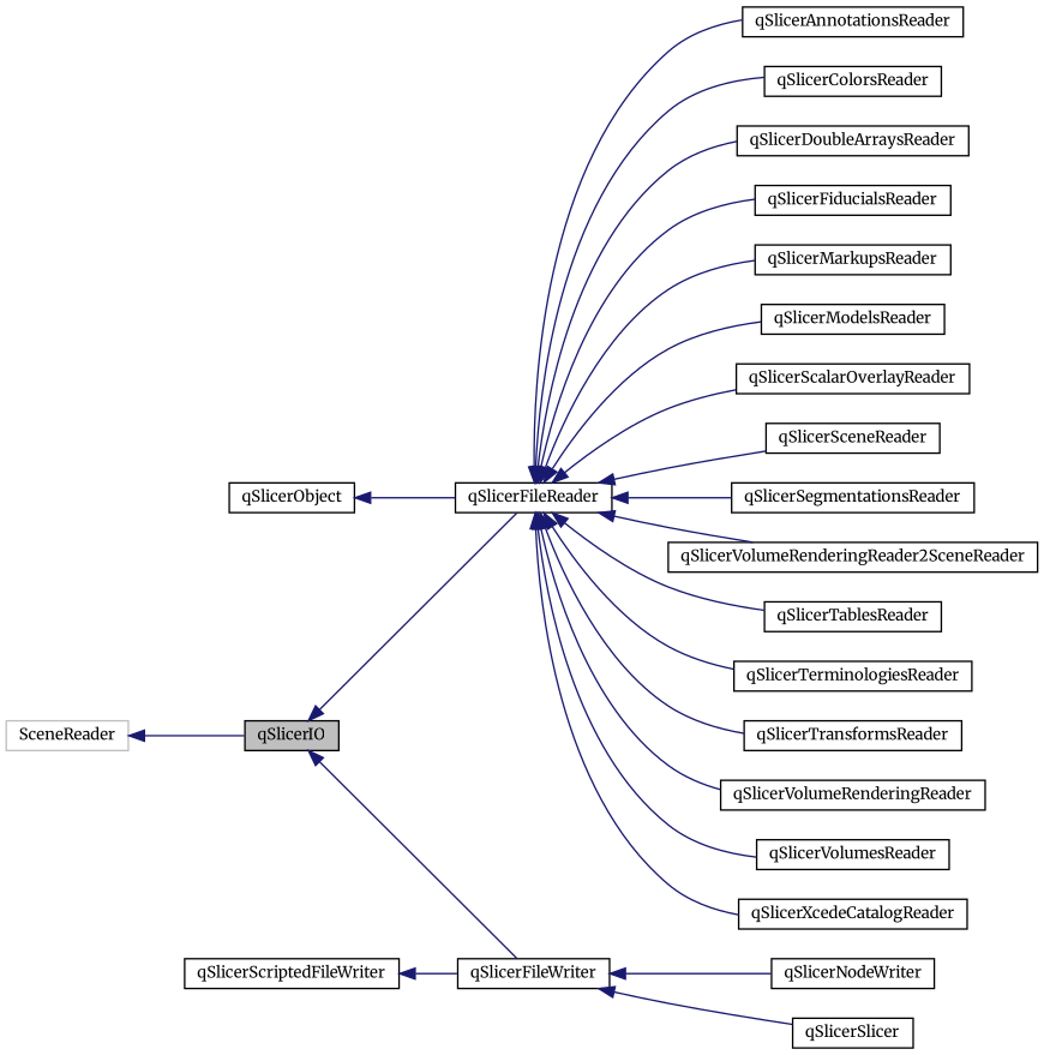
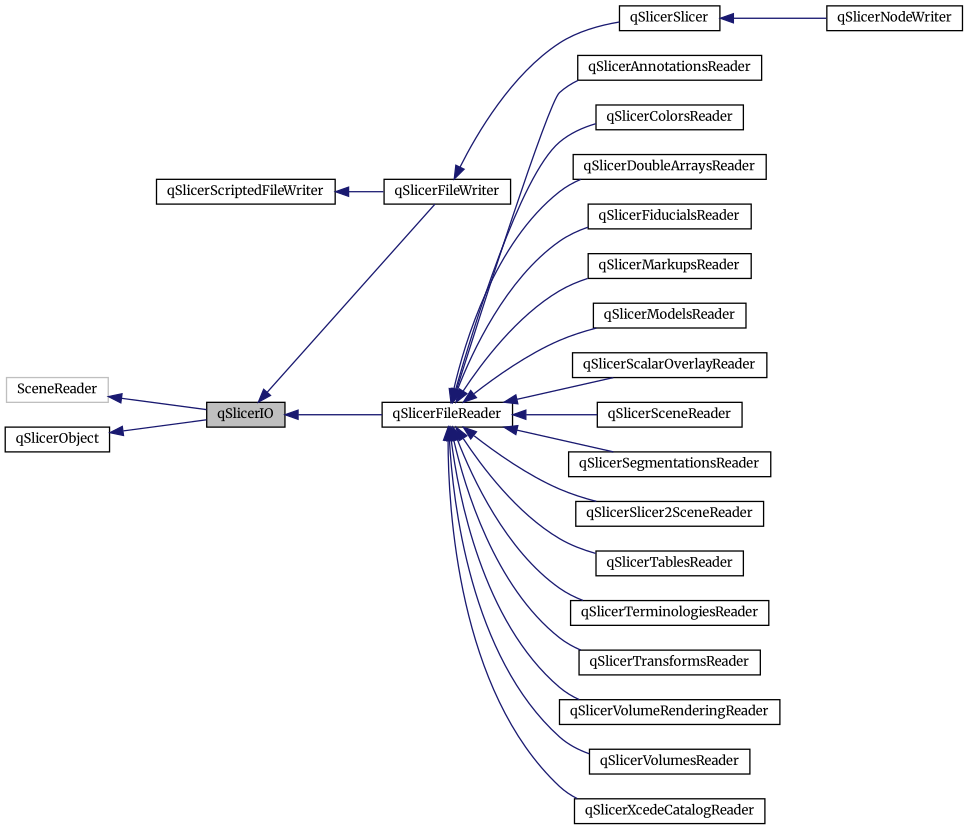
  digraph {
    fontname=Merriweather
    rankdir=LR
    node [color=black fontname=Merriweather fontsize=10 shape=record]
    edge [color=midnightblue dir=back fontname=Merriweather fontsize=10 labelfontname=Helvetica labelfontsize=10 style=solid]
    n1 [fillcolor=grey75 fontcolor=black height=0.2 label=qSlicerIO style=filled width=0.4]
    n2 [height=0.2 label=qSlicerFileReader width=0.4]
    n3 [height=0.2 label=qSlicerFileWriter width=0.4]
    n4 [height=0.2 label=qSlicerAnnotationsReader width=0.4]
    n5 [height=0.2 label=qSlicerColorsReader width=0.4]
    n6 [height=0.2 label=qSlicerDoubleArraysReader width=0.4]
    n7 [height=0.2 label=qSlicerFiducialsReader width=0.4]
    n8 [height=0.2 label=qSlicerMarkupsReader width=0.4]
    n9 [height=0.2 label=qSlicerModelsReader width=0.4]
    n10 [height=0.2 label=qSlicerScalarOverlayReader width=0.4]
    n11 [height=0.2 label=qSlicerSceneReader width=0.4]
    n12 [height=0.2 label=qSlicerSegmentationsReader width=0.4]
-   n13 [height=0.2 label=qSlicerVolumeRenderingReader2SceneReader width=0.4]
+   n13 [height=0.2 label=qSlicerSlicer2SceneReader width=0.4]
    n14 [height=0.2 label=qSlicerTablesReader width=0.4]
    n15 [height=0.2 label=qSlicerTerminologiesReader width=0.4]
    n16 [height=0.2 label=qSlicerTransformsReader width=0.4]
    n17 [height=0.2 label=qSlicerVolumeRenderingReader width=0.4]
    n18 [height=0.2 label=qSlicerVolumesReader width=0.4]
    n19 [height=0.2 label=qSlicerXcedeCatalogReader width=0.4]
    n20 [height=0.2 label=qSlicerNodeWriter width=0.4]
    n21 [height=0.2 label=qSlicerSlicer width=0.4]
    n22 [color=grey75 height=0.2 label=SceneReader width=0.4]
    n23 [height=0.2 label=qSlicerObject width=0.4]
    n24 [height=0.2 label=qSlicerScriptedFileWriter width=0.4]
    n1 -> n2
    n1 -> n3
    n2 -> n4
    n2 -> n5
    n2 -> n6
    n2 -> n7
    n2 -> n8
    n2 -> n9
    n2 -> n10
    n2 -> n11
    n2 -> n12
    n2 -> n13
    n2 -> n14
    n2 -> n15
    n2 -> n16
    n2 -> n17
    n2 -> n18
    n2 -> n19
-   n3 -> n20
+   n21 -> n20
    n3 -> n21
    n22 -> n1
-   n23 -> n2
+   n23 -> n1
    n24 -> n3
  }
